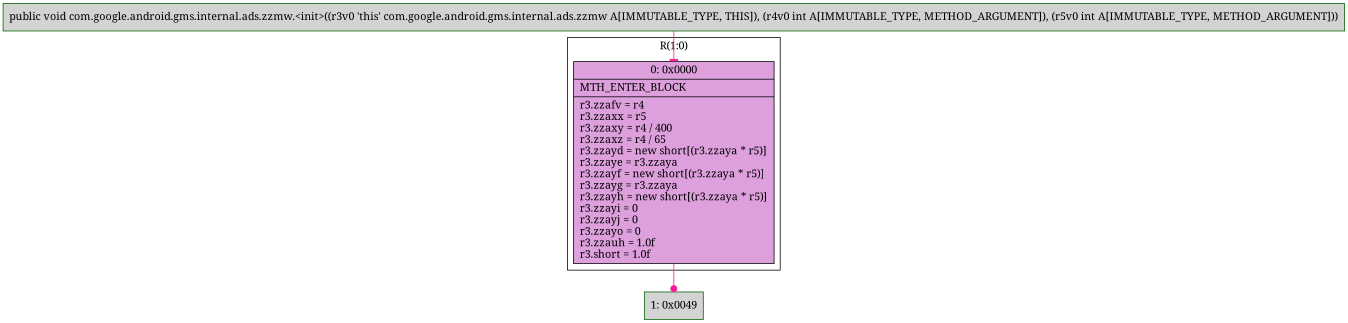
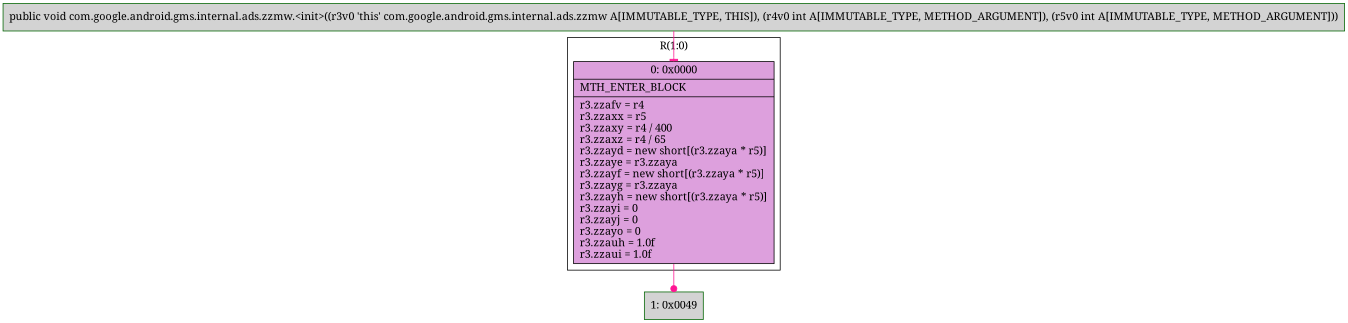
  digraph {
    fontname="Noto Serif"
    node [color=darkgreen shape=record style=filled fillcolor=lightgrey fontname="Noto Serif"]
    edge [color=deeppink fontname="Noto Serif"]
-   n1 [color=black label="{0\:\ 0x0000|MTH_ENTER_BLOCK\l|r3.zzafv = r4\lr3.zzaxx = r5\lr3.zzaxy = r4 \/ 400\lr3.zzaxz = r4 \/ 65\lr3.zzayd = new short[(r3.zzaya * r5)]\lr3.zzaye = r3.zzaya\lr3.zzayf = new short[(r3.zzaya * r5)]\lr3.zzayg = r3.zzaya\lr3.zzayh = new short[(r3.zzaya * r5)]\lr3.zzayi = 0\lr3.zzayj = 0\lr3.zzayo = 0\lr3.zzauh = 1.0f\lr3.short = 1.0f\l}" fillcolor=plum]
+   n1 [color=black label="{0\:\ 0x0000|MTH_ENTER_BLOCK\l|r3.zzafv = r4\lr3.zzaxx = r5\lr3.zzaxy = r4 \/ 400\lr3.zzaxz = r4 \/ 65\lr3.zzayd = new short[(r3.zzaya * r5)]\lr3.zzaye = r3.zzaya\lr3.zzayf = new short[(r3.zzaya * r5)]\lr3.zzayg = r3.zzaya\lr3.zzayh = new short[(r3.zzaya * r5)]\lr3.zzayi = 0\lr3.zzayj = 0\lr3.zzayo = 0\lr3.zzauh = 1.0f\lr3.zzaui = 1.0f\l}" fillcolor=plum]
    n2 [label="{1\:\ 0x0049}"]
    n3 [label="{public void com.google.android.gms.internal.ads.zzmw.\<init\>((r3v0 'this' com.google.android.gms.internal.ads.zzmw A[IMMUTABLE_TYPE, THIS]), (r4v0 int A[IMMUTABLE_TYPE, METHOD_ARGUMENT]), (r5v0 int A[IMMUTABLE_TYPE, METHOD_ARGUMENT])) }"]
    subgraph cluster_1 {
      label="R(1:0)"
      n1
    }
    n1 -> n2 [arrowhead=dot]
    n3 -> n1 [arrowhead=tee]
  }
